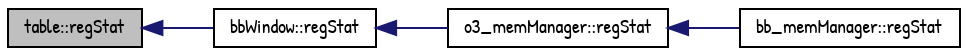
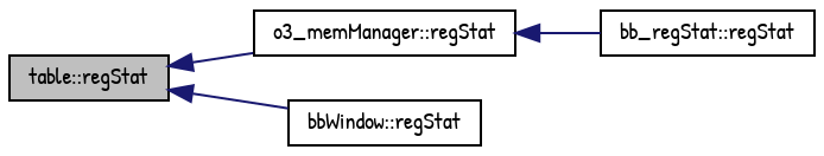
  digraph {
    fontname="Patrick Hand"
    rankdir=LR
    node [color=black fillcolor=white fontname="Patrick Hand" fontsize=10 shape=record style=filled]
    edge [color=midnightblue dir=back fontname="Patrick Hand" fontsize=10 labelfontname=Helvetica labelfontsize=10 style=solid]
    n1 [fillcolor=grey75 fontcolor=black height=0.2 label="table::regStat" width=0.4]
    n2 [height=0.2 label="o3_memManager::regStat" width=0.4]
    n3 [height=0.2 label="bbWindow::regStat" width=0.4]
-   n4 [height=0.2 label="bb_memManager::regStat" width=0.4]
-   n3 -> n2
+   n4 [height=0.2 label="bb_regStat::regStat" width=0.4]
+   n1 -> n2
    n1 -> n3
    n2 -> n4
  }
